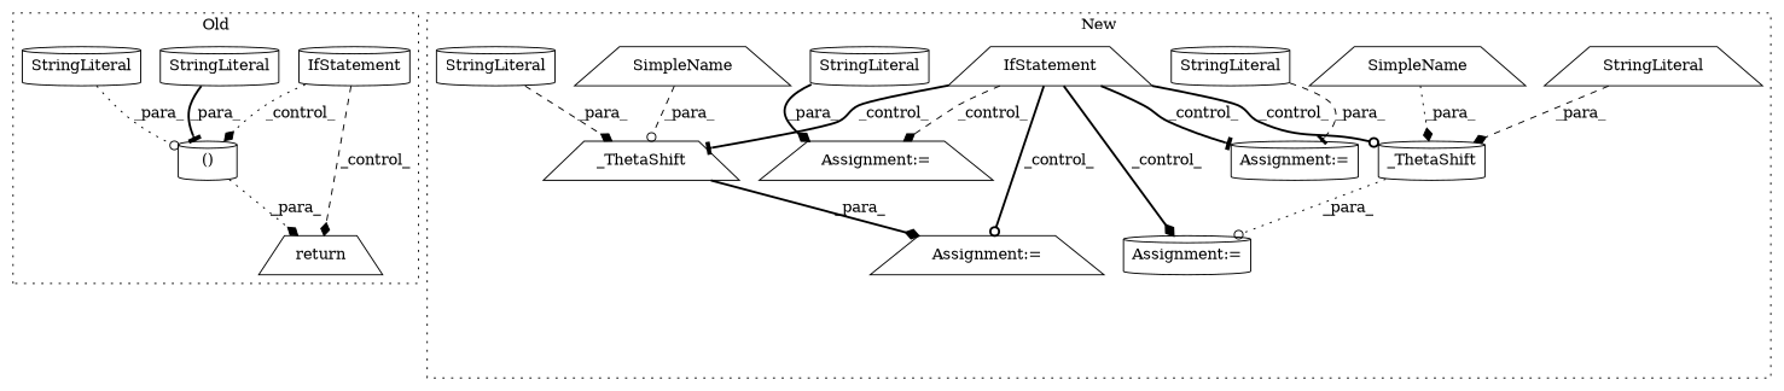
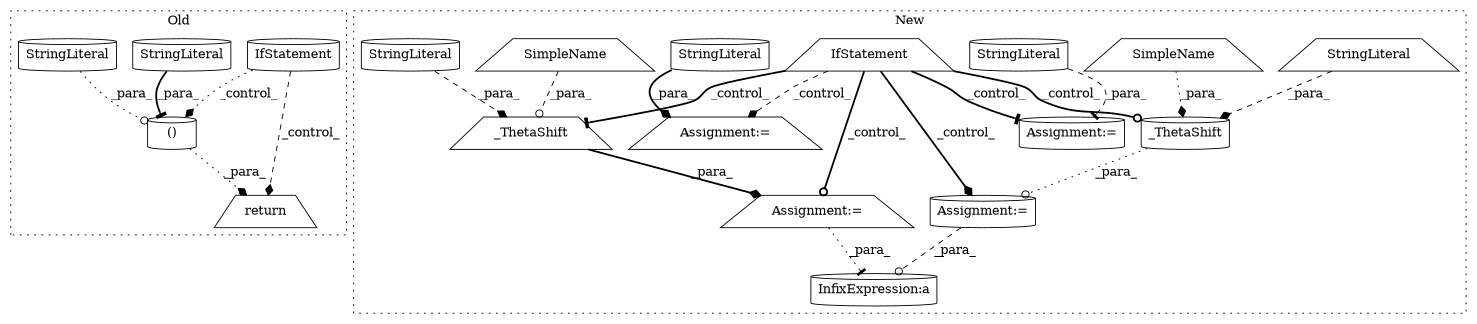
  digraph {
    node [a=45 l=1 shape=cylinder]
    edge [style=bold arrowhead=diamond]
    n1 [a=25 l="4,2" label=IfStatement s="22902,22946"]
    n2 [a=106 l=66 label="()" s=22970]
    n3 [l=8 label=StringLiteral s=23009]
    n4 [l=6 label=StringLiteral s=23030]
    n5 [a=41 l=14 label=return s=22956 shape=trapezium]
    n6 [a=32 l="12,1" label=_ThetaShift s="24482,24508" shape=trapezium]
    n7 [a=32 l="12,1" label=_ThetaShift s="24563,24589"]
    n8 [a=25 l="4,2" label=IfStatement s="24276,24318" shape=trapezium]
+   n9 [a=27 l=3 label="InfixExpression:a" s=24641]
    n10 [l=5 label=StringLiteral s=24503]
    n11 [l=5 label=StringLiteral s=24584 shape=trapezium]
    n12 [a=7 label="Assignment:=" s=24457 shape=trapezium]
    n13 [l=6 label=StringLiteral s=24458]
    n14 [a=7 label="Assignment:=" s=24481 shape=trapezium]
    n15 [a=7 label="Assignment:=" s=24562]
    n16 [a=7 label="Assignment:=" s=24537]
    n17 [l=7 label=StringLiteral s=24538]
    n18 [a=42 l=3 label=SimpleName s=24580 shape=trapezium]
    n19 [a=42 l=3 label=SimpleName s=24499 shape=trapezium]
    subgraph cluster_1 {
      label=Old
      style=dotted
      n1
      n2
      n3
      n4
      n5
    }
    subgraph cluster_2 {
      label=New
      style=dotted
      n6
      n7
      n8
+     n9
      n10
      n11
      n12
      n13
      n14
      n15
      n16
      n17
      n18
      n19
    }
    n1 -> n2 [label=_control_ style=dotted]
    n1 -> n5 [label=_control_ style=dashed]
    n2 -> n5 [label=_para_ style=dotted]
    n3 -> n2 [label=_para_ arrowhead=tee]
    n4 -> n2 [label=_para_ style=dotted arrowhead=odot]
    n6 -> n14 [label=_para_]
    n7 -> n15 [label=_para_ style=dotted arrowhead=odot]
    n8 -> n6 [label=_control_ arrowhead=tee]
    n8 -> n7 [label=_control_ arrowhead=odot]
    n8 -> n12 [label=_control_ style=dashed]
    n8 -> n14 [label=_control_ arrowhead=odot]
    n8 -> n15 [label=_control_]
    n8 -> n16 [label=_control_ arrowhead=tee]
    n10 -> n6 [label=_para_ style=dashed]
    n11 -> n7 [label=_para_ style=dashed]
    n13 -> n12 [label=_para_]
+   n14 -> n9 [label=_para_ style=dotted arrowhead=tee]
+   n15 -> n9 [label=_para_ style=dashed arrowhead=odot]
    n17 -> n16 [label=_para_ style=dashed arrowhead=tee]
    n18 -> n7 [label=_para_ style=dotted]
    n19 -> n6 [label=_para_ style=dashed arrowhead=odot]
  }
